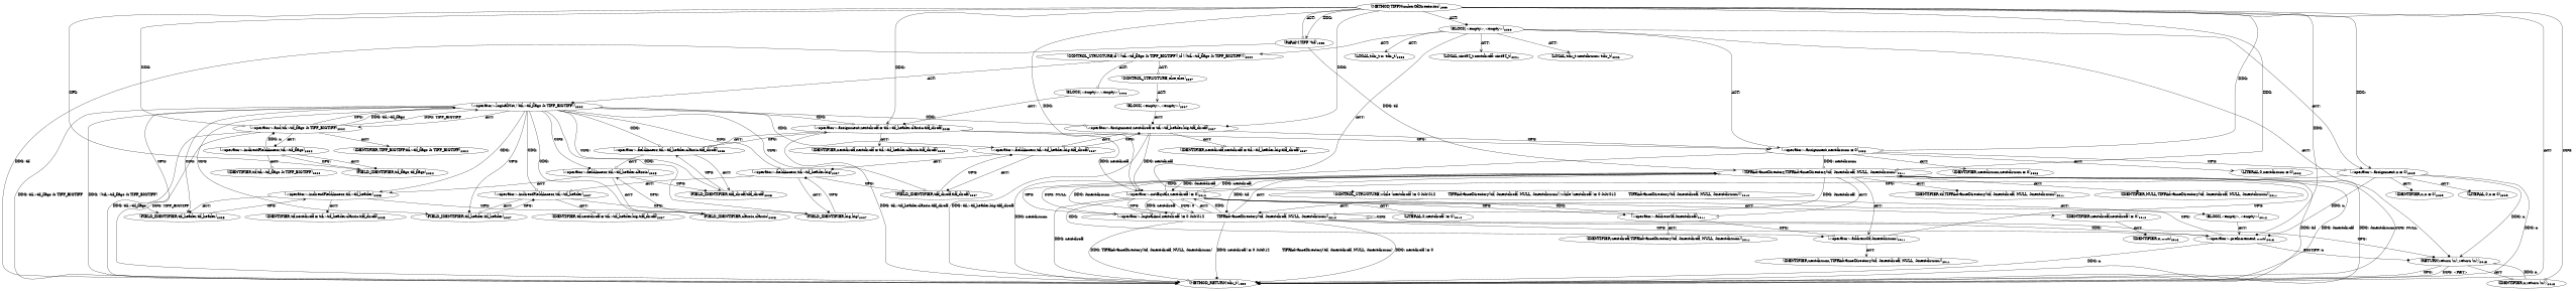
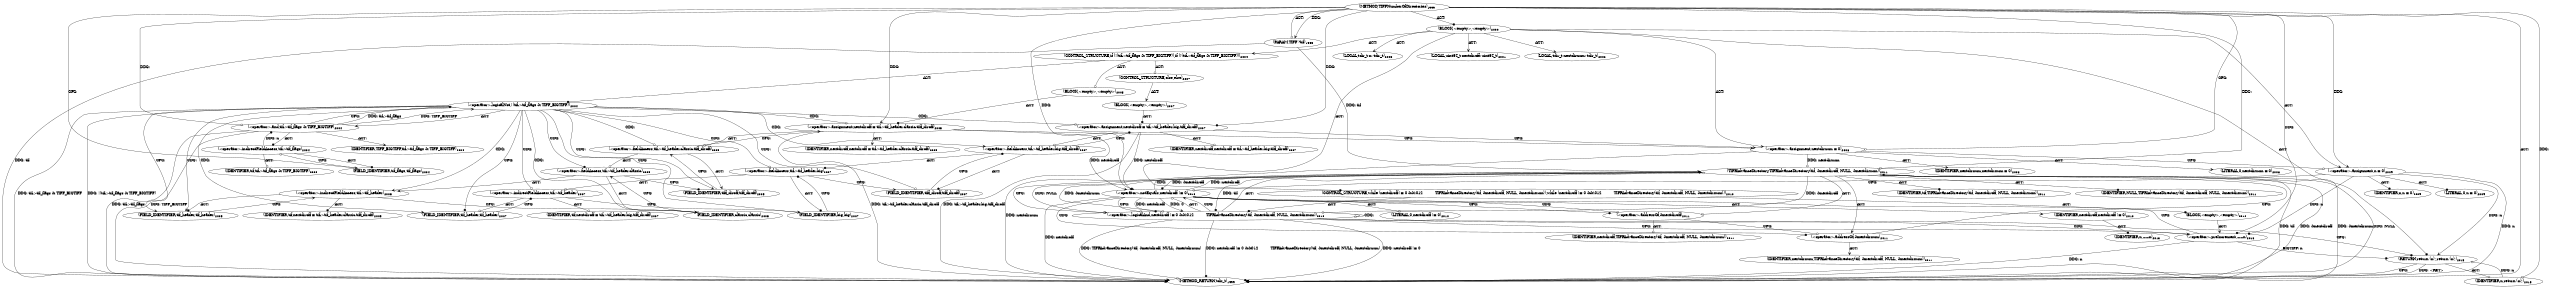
  digraph {
    edge [arrowhead=vee]
    n1 [label=<(METHOD,TIFFNumberOfDirectories)<SUB>1999</SUB>>]
    n2 [label=<(PARAM,TIFF *tif)<SUB>1999</SUB>>]
    n3 [label=<(BLOCK,&lt;empty&gt;,&lt;empty&gt;)<SUB>2000</SUB>>]
    n4 [label=<(&lt;operator&gt;.and,tif-&gt;tif_flags &amp; TIFF_BIGTIFF)<SUB>2004</SUB>>]
    n5 [label=<(FIELD_IDENTIFIER,tif_flags,tif_flags)<SUB>2004</SUB>>]
    n6 [label=<(&lt;operator&gt;.assignment,nextdiroff = tif-&gt;tif_header.classic.tiff_diroff)<SUB>2005</SUB>>]
    n7 [label=<(&lt;operator&gt;.assignment,nextdiroff = tif-&gt;tif_header.big.tiff_diroff)<SUB>2007</SUB>>]
    n8 [label=<(&lt;operator&gt;.assignment,nextdirnum = 0)<SUB>2008</SUB>>]
    n9 [label=<(&lt;operator&gt;.assignment,n = 0)<SUB>2009</SUB>>]
    n10 [label=<(&lt;operator&gt;.notEquals,nextdiroff != 0)<SUB>2010</SUB>>]
    n11 [label=<(TIFFAdvanceDirectory,TIFFAdvanceDirectory(tif, &amp;nextdiroff, NULL, &amp;nextdirnum))<SUB>2011</SUB>>]
    n12 [label=<(&lt;operator&gt;.preIncrement,++n)<SUB>2013</SUB>>]
    n13 [label=<(IDENTIFIER,n,return (n);)<SUB>2015</SUB>>]
    n14 [label=<(METHOD_RETURN,tdir_t)<SUB>1999</SUB>>]
    n15 [label=<(LOCAL,uint64_t nextdiroff: uint64_t)<SUB>2001</SUB>>]
    n16 [label=<(LOCAL,tdir_t nextdirnum: tdir_t)<SUB>2002</SUB>>]
    n17 [label=<(LOCAL,tdir_t n: tdir_t)<SUB>2003</SUB>>]
    n18 [label=<(CONTROL_STRUCTURE,if (!(tif-&gt;tif_flags &amp; TIFF_BIGTIFF)),if (!(tif-&gt;tif_flags &amp; TIFF_BIGTIFF)))<SUB>2004</SUB>>]
    n19 [label=<(CONTROL_STRUCTURE,while (nextdiroff != 0 &amp;&amp;\012           TIFFAdvanceDirectory(tif, &amp;nextdiroff, NULL, &amp;nextdirnum)),while (nextdiroff != 0 &amp;&amp;\012           TIFFAdvanceDirectory(tif, &amp;nextdiroff, NULL, &amp;nextdirnum)))<SUB>2010</SUB>>]
    n20 [label=<(RETURN,return (n);,return (n);)<SUB>2015</SUB>>]
    n21 [label=<(&lt;operator&gt;.logicalNot,!(tif-&gt;tif_flags &amp; TIFF_BIGTIFF))<SUB>2004</SUB>>]
    n22 [label=<(&lt;operator&gt;.indirectFieldAccess,tif-&gt;tif_flags)<SUB>2004</SUB>>]
    n23 [label=<(IDENTIFIER,TIFF_BIGTIFF,tif-&gt;tif_flags &amp; TIFF_BIGTIFF)<SUB>2004</SUB>>]
    n24 [label=<(&lt;operator&gt;.fieldAccess,tif-&gt;tif_header.classic.tiff_diroff)<SUB>2005</SUB>>]
    n25 [label=<(IDENTIFIER,nextdiroff,nextdiroff = tif-&gt;tif_header.classic.tiff_diroff)<SUB>2005</SUB>>]
    n26 [label=<(&lt;operator&gt;.fieldAccess,tif-&gt;tif_header.big.tiff_diroff)<SUB>2007</SUB>>]
    n27 [label=<(IDENTIFIER,nextdiroff,nextdiroff = tif-&gt;tif_header.big.tiff_diroff)<SUB>2007</SUB>>]
    n28 [label=<(IDENTIFIER,nextdirnum,nextdirnum = 0)<SUB>2008</SUB>>]
    n29 [label=<(LITERAL,0,nextdirnum = 0)<SUB>2008</SUB>>]
    n30 [label=<(IDENTIFIER,n,n = 0)<SUB>2009</SUB>>]
    n31 [label=<(LITERAL,0,n = 0)<SUB>2009</SUB>>]
    n32 [label=<(&lt;operator&gt;.logicalAnd,nextdiroff != 0 &amp;&amp;\012           TIFFAdvanceDirectory(tif, &amp;nextdiroff, NULL, &amp;nextdirnum))<SUB>2010</SUB>>]
    n33 [label=<(IDENTIFIER,nextdiroff,nextdiroff != 0)<SUB>2010</SUB>>]
    n34 [label=<(LITERAL,0,nextdiroff != 0)<SUB>2010</SUB>>]
    n35 [label=<(&lt;operator&gt;.addressOf,&amp;nextdiroff)<SUB>2011</SUB>>]
    n36 [label=<(&lt;operator&gt;.addressOf,&amp;nextdirnum)<SUB>2011</SUB>>]
    n37 [label=<(IDENTIFIER,tif,TIFFAdvanceDirectory(tif, &amp;nextdiroff, NULL, &amp;nextdirnum))<SUB>2011</SUB>>]
    n38 [label=<(IDENTIFIER,NULL,TIFFAdvanceDirectory(tif, &amp;nextdiroff, NULL, &amp;nextdirnum))<SUB>2011</SUB>>]
    n39 [label=<(BLOCK,&lt;empty&gt;,&lt;empty&gt;)<SUB>2005</SUB>>]
    n40 [label=<(CONTROL_STRUCTURE,else,else)<SUB>2007</SUB>>]
    n41 [label=<(BLOCK,&lt;empty&gt;,&lt;empty&gt;)<SUB>2012</SUB>>]
    n42 [label=<(&lt;operator&gt;.fieldAccess,tif-&gt;tif_header.classic)<SUB>2005</SUB>>]
    n43 [label=<(&lt;operator&gt;.indirectFieldAccess,tif-&gt;tif_header)<SUB>2005</SUB>>]
    n44 [label=<(FIELD_IDENTIFIER,tif_header,tif_header)<SUB>2005</SUB>>]
    n45 [label=<(FIELD_IDENTIFIER,classic,classic)<SUB>2005</SUB>>]
    n46 [label=<(FIELD_IDENTIFIER,tiff_diroff,tiff_diroff)<SUB>2005</SUB>>]
    n47 [label=<(&lt;operator&gt;.fieldAccess,tif-&gt;tif_header.big)<SUB>2007</SUB>>]
    n48 [label=<(&lt;operator&gt;.indirectFieldAccess,tif-&gt;tif_header)<SUB>2007</SUB>>]
    n49 [label=<(FIELD_IDENTIFIER,tif_header,tif_header)<SUB>2007</SUB>>]
    n50 [label=<(FIELD_IDENTIFIER,big,big)<SUB>2007</SUB>>]
    n51 [label=<(FIELD_IDENTIFIER,tiff_diroff,tiff_diroff)<SUB>2007</SUB>>]
    n52 [label=<(BLOCK,&lt;empty&gt;,&lt;empty&gt;)<SUB>2007</SUB>>]
    n53 [label=<(IDENTIFIER,tif,nextdiroff = tif-&gt;tif_header.classic.tiff_diroff)<SUB>2005</SUB>>]
    n54 [label=<(IDENTIFIER,tif,nextdiroff = tif-&gt;tif_header.big.tiff_diroff)<SUB>2007</SUB>>]
    n55 [label=<(IDENTIFIER,tif,tif-&gt;tif_flags &amp; TIFF_BIGTIFF)<SUB>2004</SUB>>]
    n56 [label=<(IDENTIFIER,n,++n)<SUB>2013</SUB>>]
    n57 [label=<(IDENTIFIER,nextdiroff,TIFFAdvanceDirectory(tif, &amp;nextdiroff, NULL, &amp;nextdirnum))<SUB>2011</SUB>>]
    n58 [label=<(IDENTIFIER,nextdirnum,TIFFAdvanceDirectory(tif, &amp;nextdiroff, NULL, &amp;nextdirnum))<SUB>2011</SUB>>]
    n1 -> n2 [arrowhead=odot label="AST: "]
    n1 -> n2 [label="DDG: "]
    n1 -> n3 [arrowhead=dot label="AST: "]
    n1 -> n4 [arrowhead=odot label="DDG: "]
    n1 -> n5 [label="CFG: "]
    n1 -> n6 [label="DDG: "]
    n1 -> n7 [arrowhead=dot label="DDG: "]
-   n1 -> n8 [arrowhead=odot label="DDG: "]
+   n1 -> n8 [arrowhead=odot label="CFG: "]
    n1 -> n9 [label="DDG: "]
    n1 -> n10 [label="DDG: "]
    n1 -> n11 [arrowhead=odot label="DDG: "]
    n1 -> n12 [arrowhead=dot label="DDG: "]
    n1 -> n13 [arrowhead=odot label="DDG: "]
    n1 -> n14 [label="AST: "]
    n2 -> n11 [label="DDG: tif"]
    n2 -> n14 [label="DDG: tif"]
    n3 -> n8 [label="AST: "]
    n3 -> n9 [label="AST: "]
    n3 -> n15 [label="AST: "]
    n3 -> n16 [label="AST: "]
    n3 -> n17 [label="AST: "]
    n3 -> n18 [label="AST: "]
    n3 -> n19 [arrowhead=dot label="AST: "]
    n3 -> n20 [arrowhead=dot label="AST: "]
    n4 -> n14 [arrowhead=dot label="DDG: tif-&gt;tif_flags"]
    n4 -> n14 [label="DDG: TIFF_BIGTIFF"]
    n4 -> n21 [arrowhead=dot label="CFG: "]
    n4 -> n21 [arrowhead=odot label="DDG: tif-&gt;tif_flags"]
    n4 -> n21 [label="DDG: TIFF_BIGTIFF"]
    n4 -> n22 [arrowhead=dot label="AST: "]
    n4 -> n23 [label="AST: "]
    n5 -> n22 [arrowhead=odot label="CFG: "]
    n6 -> n8 [label="CFG: "]
    n6 -> n10 [label="DDG: nextdiroff"]
    n6 -> n14 [arrowhead=odot label="DDG: tif-&gt;tif_header.classic.tiff_diroff"]
    n6 -> n24 [arrowhead=odot label="AST: "]
    n6 -> n25 [label="AST: "]
    n7 -> n8 [label="CFG: "]
    n7 -> n10 [arrowhead=dot label="DDG: nextdiroff"]
    n7 -> n14 [label="DDG: tif-&gt;tif_header.big.tiff_diroff"]
    n7 -> n26 [arrowhead=odot label="AST: "]
    n7 -> n27 [arrowhead=odot label="AST: "]
    n8 -> n9 [arrowhead=odot label="CFG: "]
    n8 -> n11 [arrowhead=odot label="DDG: nextdirnum"]
    n8 -> n14 [arrowhead=odot label="DDG: nextdirnum"]
    n8 -> n28 [label="AST: "]
    n8 -> n29 [label="AST: "]
    n9 -> n10 [arrowhead=odot label="CFG: "]
    n9 -> n12 [arrowhead=dot label="DDG: n"]
    n9 -> n14 [label="DDG: n"]
    n9 -> n20 [label="DDG: n"]
    n9 -> n30 [arrowhead=dot label="AST: "]
    n9 -> n31 [arrowhead=dot label="AST: "]
    n10 -> n11 [arrowhead=dot label="DDG: nextdiroff"]
    n10 -> n11 [label="CDG: "]
    n10 -> n14 [label="DDG: nextdiroff"]
    n10 -> n32 [arrowhead=odot label="CFG: "]
    n10 -> n32 [arrowhead=dot label="DDG: nextdiroff"]
    n10 -> n32 [label="DDG: 0"]
    n10 -> n33 [label="AST: "]
    n10 -> n34 [arrowhead=odot label="AST: "]
    n10 -> n35 [arrowhead=dot label="CFG: "]
    n10 -> n35 [arrowhead=odot label="CDG: "]
    n10 -> n36 [arrowhead=dot label="CDG: "]
    n11 -> n10 [arrowhead=dot label="DDG: &amp;nextdiroff"]
    n11 -> n14 [label="DDG: tif"]
    n11 -> n14 [label="DDG: &amp;nextdiroff"]
    n11 -> n14 [arrowhead=odot label="DDG: &amp;nextdirnum"]
    n11 -> n14 [label="DDG: NULL"]
    n11 -> n32 [label="CFG: "]
    n11 -> n32 [arrowhead=dot label="DDG: tif"]
    n11 -> n32 [arrowhead=odot label="DDG: &amp;nextdiroff"]
    n11 -> n32 [arrowhead=odot label="DDG: NULL"]
    n11 -> n32 [arrowhead=odot label="DDG: &amp;nextdirnum"]
    n11 -> n35 [arrowhead=odot label="AST: "]
    n11 -> n36 [label="AST: "]
    n11 -> n37 [arrowhead=dot label="AST: "]
    n11 -> n38 [arrowhead=dot label="AST: "]
    n12 -> n10 [arrowhead=odot label="CFG: "]
    n12 -> n14 [label="DDG: n"]
    n12 -> n20 [arrowhead=dot label="BIGTIFF: n"]
    n13 -> n20 [arrowhead=odot label="DDG: n"]
    n18 -> n21 [arrowhead=dot label="AST: "]
    n18 -> n39 [arrowhead=odot label="AST: "]
    n18 -> n40 [arrowhead=odot label="AST: "]
    n19 -> n32 [arrowhead=dot label="AST: "]
    n19 -> n41 [arrowhead=dot label="AST: "]
    n20 -> n13 [arrowhead=odot label="AST: "]
    n20 -> n14 [arrowhead=dot label="CFG: "]
    n20 -> n14 [arrowhead=odot label="DDG: &lt;RET&gt;"]
    n21 -> n4 [label="AST: "]
    n21 -> n6 [arrowhead=odot label="CDG: "]
    n21 -> n7 [arrowhead=odot label="CDG: "]
    n21 -> n14 [arrowhead=odot label="DDG: tif-&gt;tif_flags &amp; TIFF_BIGTIFF"]
    n21 -> n14 [label="DDG: !(tif-&gt;tif_flags &amp; TIFF_BIGTIFF)"]
    n21 -> n24 [arrowhead=odot label="CDG: "]
    n21 -> n26 [label="CDG: "]
    n21 -> n42 [arrowhead=dot label="CDG: "]
    n21 -> n43 [label="CDG: "]
    n21 -> n44 [label="CFG: "]
    n21 -> n44 [label="CDG: "]
    n21 -> n45 [label="CDG: "]
    n21 -> n46 [label="CDG: "]
    n21 -> n47 [arrowhead=odot label="CDG: "]
    n21 -> n48 [arrowhead=odot label="CDG: "]
    n21 -> n49 [arrowhead=dot label="CFG: "]
    n21 -> n49 [label="CDG: "]
    n21 -> n50 [arrowhead=odot label="CDG: "]
    n21 -> n51 [arrowhead=odot label="CDG: "]
    n22 -> n4 [arrowhead=dot label="DDG: n"]
    n22 -> n5 [arrowhead=dot label="AST: "]
    n22 -> n55 [arrowhead=odot label="AST: "]
    n24 -> n6 [label="CFG: "]
    n24 -> n42 [arrowhead=odot label="AST: "]
    n24 -> n46 [label="AST: "]
    n26 -> n7 [arrowhead=dot label="CFG: "]
    n26 -> n47 [arrowhead=dot label="AST: "]
    n26 -> n51 [arrowhead=dot label="AST: "]
    n32 -> n10 [arrowhead=odot label="AST: "]
    n32 -> n10 [label="CDG: "]
    n32 -> n11 [arrowhead=odot label="AST: "]
    n32 -> n12 [arrowhead=odot label="CFG: "]
    n32 -> n12 [label="CDG: "]
    n32 -> n14 [arrowhead=dot label="DDG: nextdiroff != 0"]
    n32 -> n14 [arrowhead=odot label="DDG: TIFFAdvanceDirectory(tif, &amp;nextdiroff, NULL, &amp;nextdirnum)"]
    n32 -> n14 [arrowhead=dot label="DDG: nextdiroff != 0 &amp;&amp;\012           TIFFAdvanceDirectory(tif, &amp;nextdiroff, NULL, &amp;nextdirnum)"]
    n32 -> n20 [arrowhead=dot label="CFG: "]
    n32 -> n32 [arrowhead=odot label="CDG: "]
    n33 -> n56 [arrowhead=dot label="AST: "]
    n35 -> n36 [arrowhead=odot label="CFG: "]
    n35 -> n57 [arrowhead=odot label="AST: "]
    n36 -> n11 [arrowhead=dot label="CFG: "]
    n36 -> n58 [label="AST: "]
    n39 -> n6 [arrowhead=dot label="AST: "]
    n40 -> n52 [label="AST: "]
    n41 -> n12 [label="AST: "]
    n42 -> n43 [label="AST: "]
    n42 -> n45 [label="AST: "]
    n42 -> n46 [arrowhead=dot label="CFG: "]
    n43 -> n44 [arrowhead=dot label="AST: "]
    n43 -> n45 [arrowhead=odot label="CFG: "]
    n43 -> n53 [arrowhead=dot label="AST: "]
    n44 -> n43 [label="CFG: "]
    n45 -> n42 [label="CFG: "]
    n46 -> n24 [label="CFG: "]
    n47 -> n48 [arrowhead=odot label="AST: "]
    n47 -> n50 [arrowhead=dot label="AST: "]
    n47 -> n51 [label="CFG: "]
    n48 -> n49 [arrowhead=odot label="AST: "]
    n48 -> n50 [label="CFG: "]
    n48 -> n54 [arrowhead=odot label="AST: "]
    n49 -> n48 [arrowhead=dot label="CFG: "]
    n50 -> n47 [arrowhead=dot label="CFG: "]
    n51 -> n26 [arrowhead=dot label="CFG: "]
    n52 -> n7 [arrowhead=dot label="AST: "]
  }
